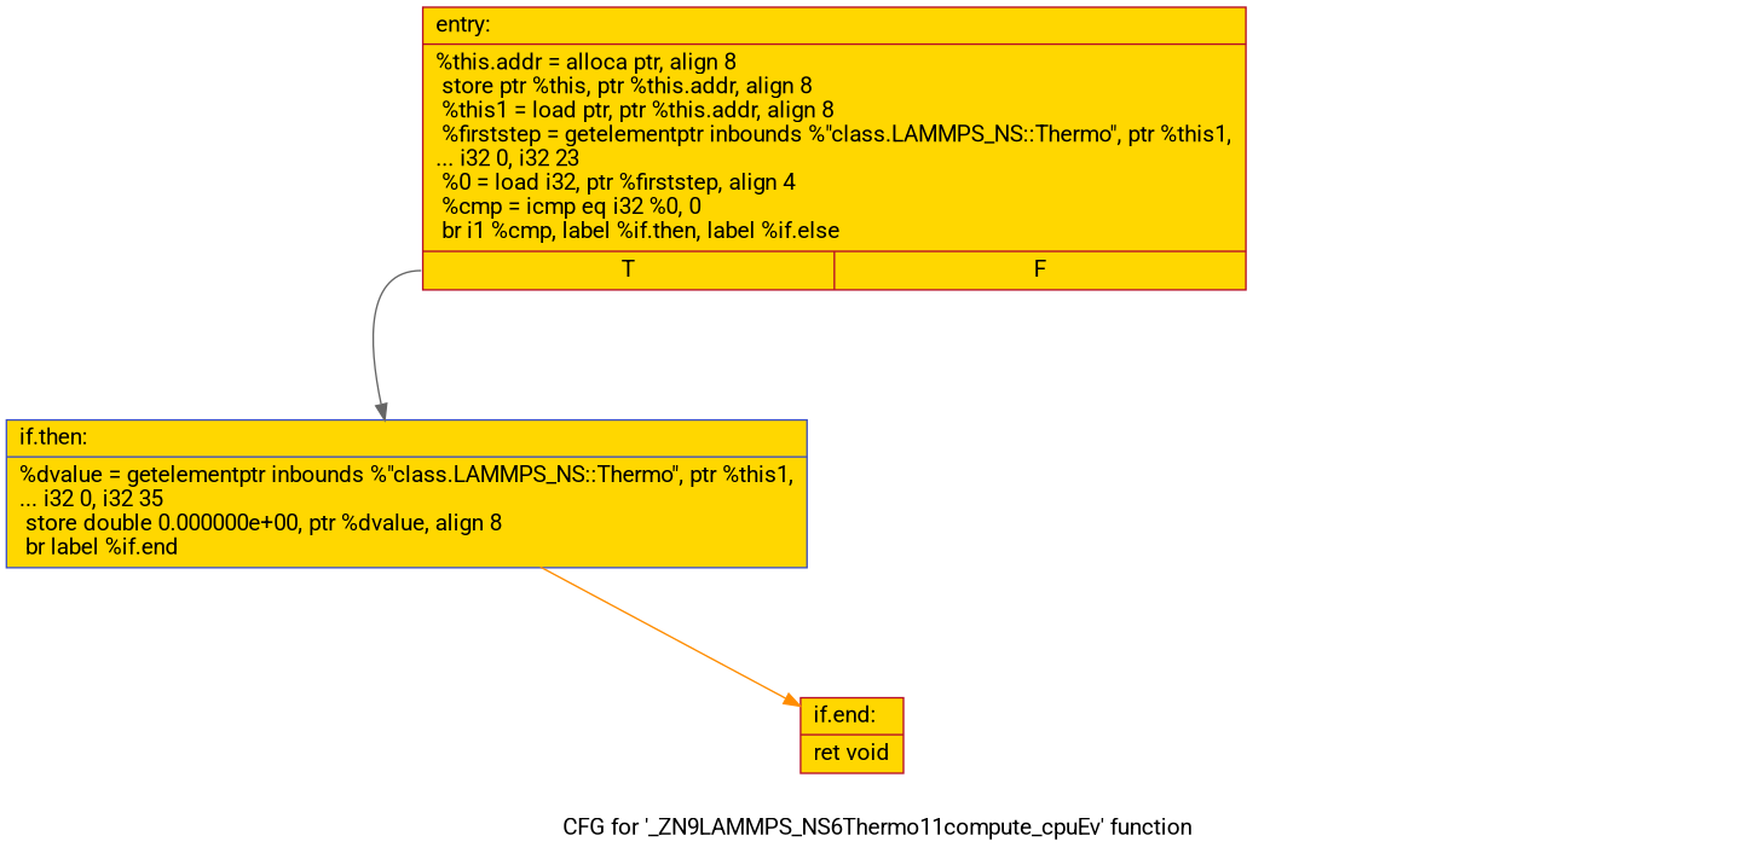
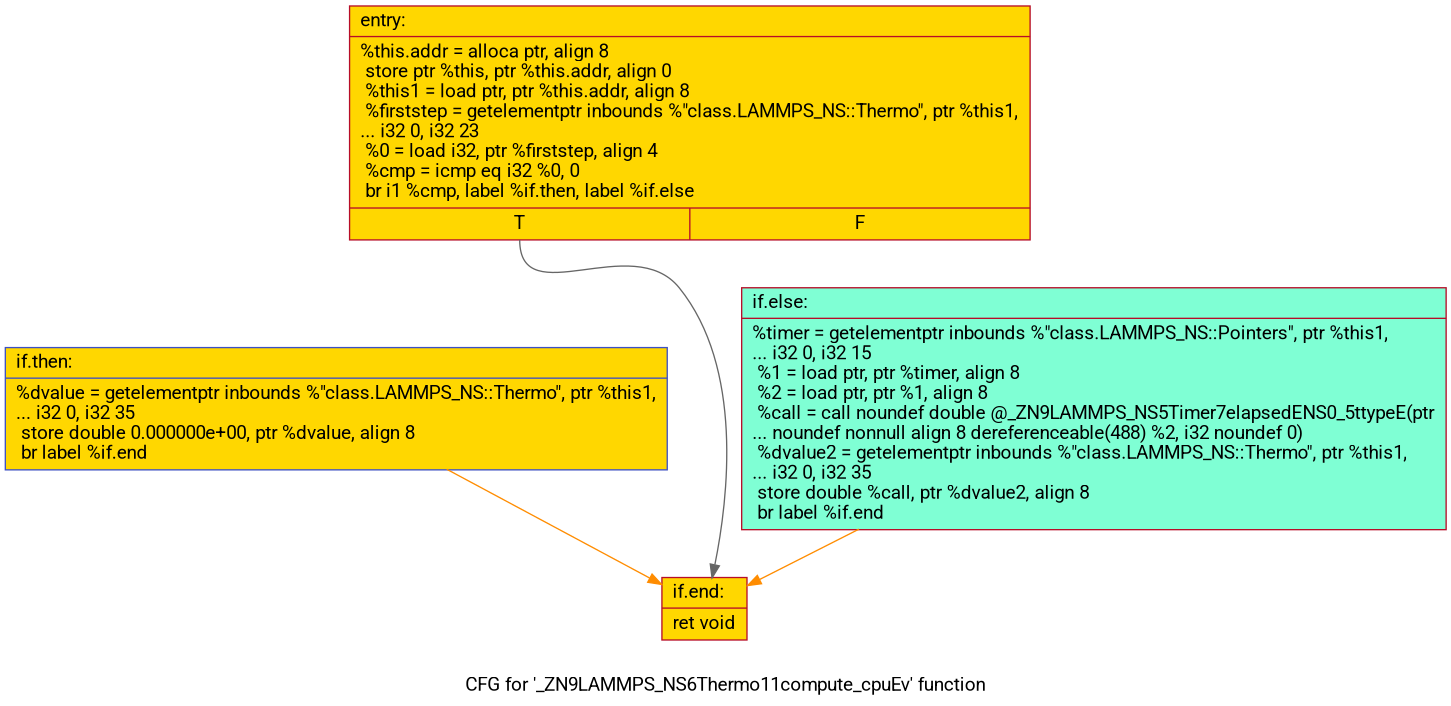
  digraph {
    fontname=Roboto
    label="CFG for '_ZN9LAMMPS_NS6Thermo11compute_cpuEv' function"
    node [color="#b70d28ff" fillcolor=gold fontname=Roboto shape=record style=filled]
    edge [color=darkorange fontname=Roboto]
-   n1 [label="{entry:\l|  %this.addr = alloca ptr, align 8\l  store ptr %this, ptr %this.addr, align 8\l  %this1 = load ptr, ptr %this.addr, align 8\l  %firststep = getelementptr inbounds %\"class.LAMMPS_NS::Thermo\", ptr %this1,\l... i32 0, i32 23\l  %0 = load i32, ptr %firststep, align 4\l  %cmp = icmp eq i32 %0, 0\l  br i1 %cmp, label %if.then, label %if.else\l|{<s0>T|<s1>F}}"]
+   n1 [label="{entry:\l|  %this.addr = alloca ptr, align 8\l  store ptr %this, ptr %this.addr, align 0\l  %this1 = load ptr, ptr %this.addr, align 8\l  %firststep = getelementptr inbounds %\"class.LAMMPS_NS::Thermo\", ptr %this1,\l... i32 0, i32 23\l  %0 = load i32, ptr %firststep, align 4\l  %cmp = icmp eq i32 %0, 0\l  br i1 %cmp, label %if.then, label %if.else\l|{<s0>T|<s1>F}}"]
    n2 [color="#3d50c3ff" label="{if.then:\l|  %dvalue = getelementptr inbounds %\"class.LAMMPS_NS::Thermo\", ptr %this1,\l... i32 0, i32 35\l  store double 0.000000e+00, ptr %dvalue, align 8\l  br label %if.end\l}"]
    n3 [label="{if.end:\l|  ret void\l}"]
-   n1 -> n2 [color=gray40 tailport=s0]
+   n4 [fillcolor=aquamarine label="{if.else:\l|  %timer = getelementptr inbounds %\"class.LAMMPS_NS::Pointers\", ptr %this1,\l... i32 0, i32 15\l  %1 = load ptr, ptr %timer, align 8\l  %2 = load ptr, ptr %1, align 8\l  %call = call noundef double @_ZN9LAMMPS_NS5Timer7elapsedENS0_5ttypeE(ptr\l... noundef nonnull align 8 dereferenceable(488) %2, i32 noundef 0)\l  %dvalue2 = getelementptr inbounds %\"class.LAMMPS_NS::Thermo\", ptr %this1,\l... i32 0, i32 35\l  store double %call, ptr %dvalue2, align 8\l  br label %if.end\l}"]
+   n1 -> n3 [color=gray40 tailport=s0]
    n2 -> n3
+   n4 -> n3
  }
